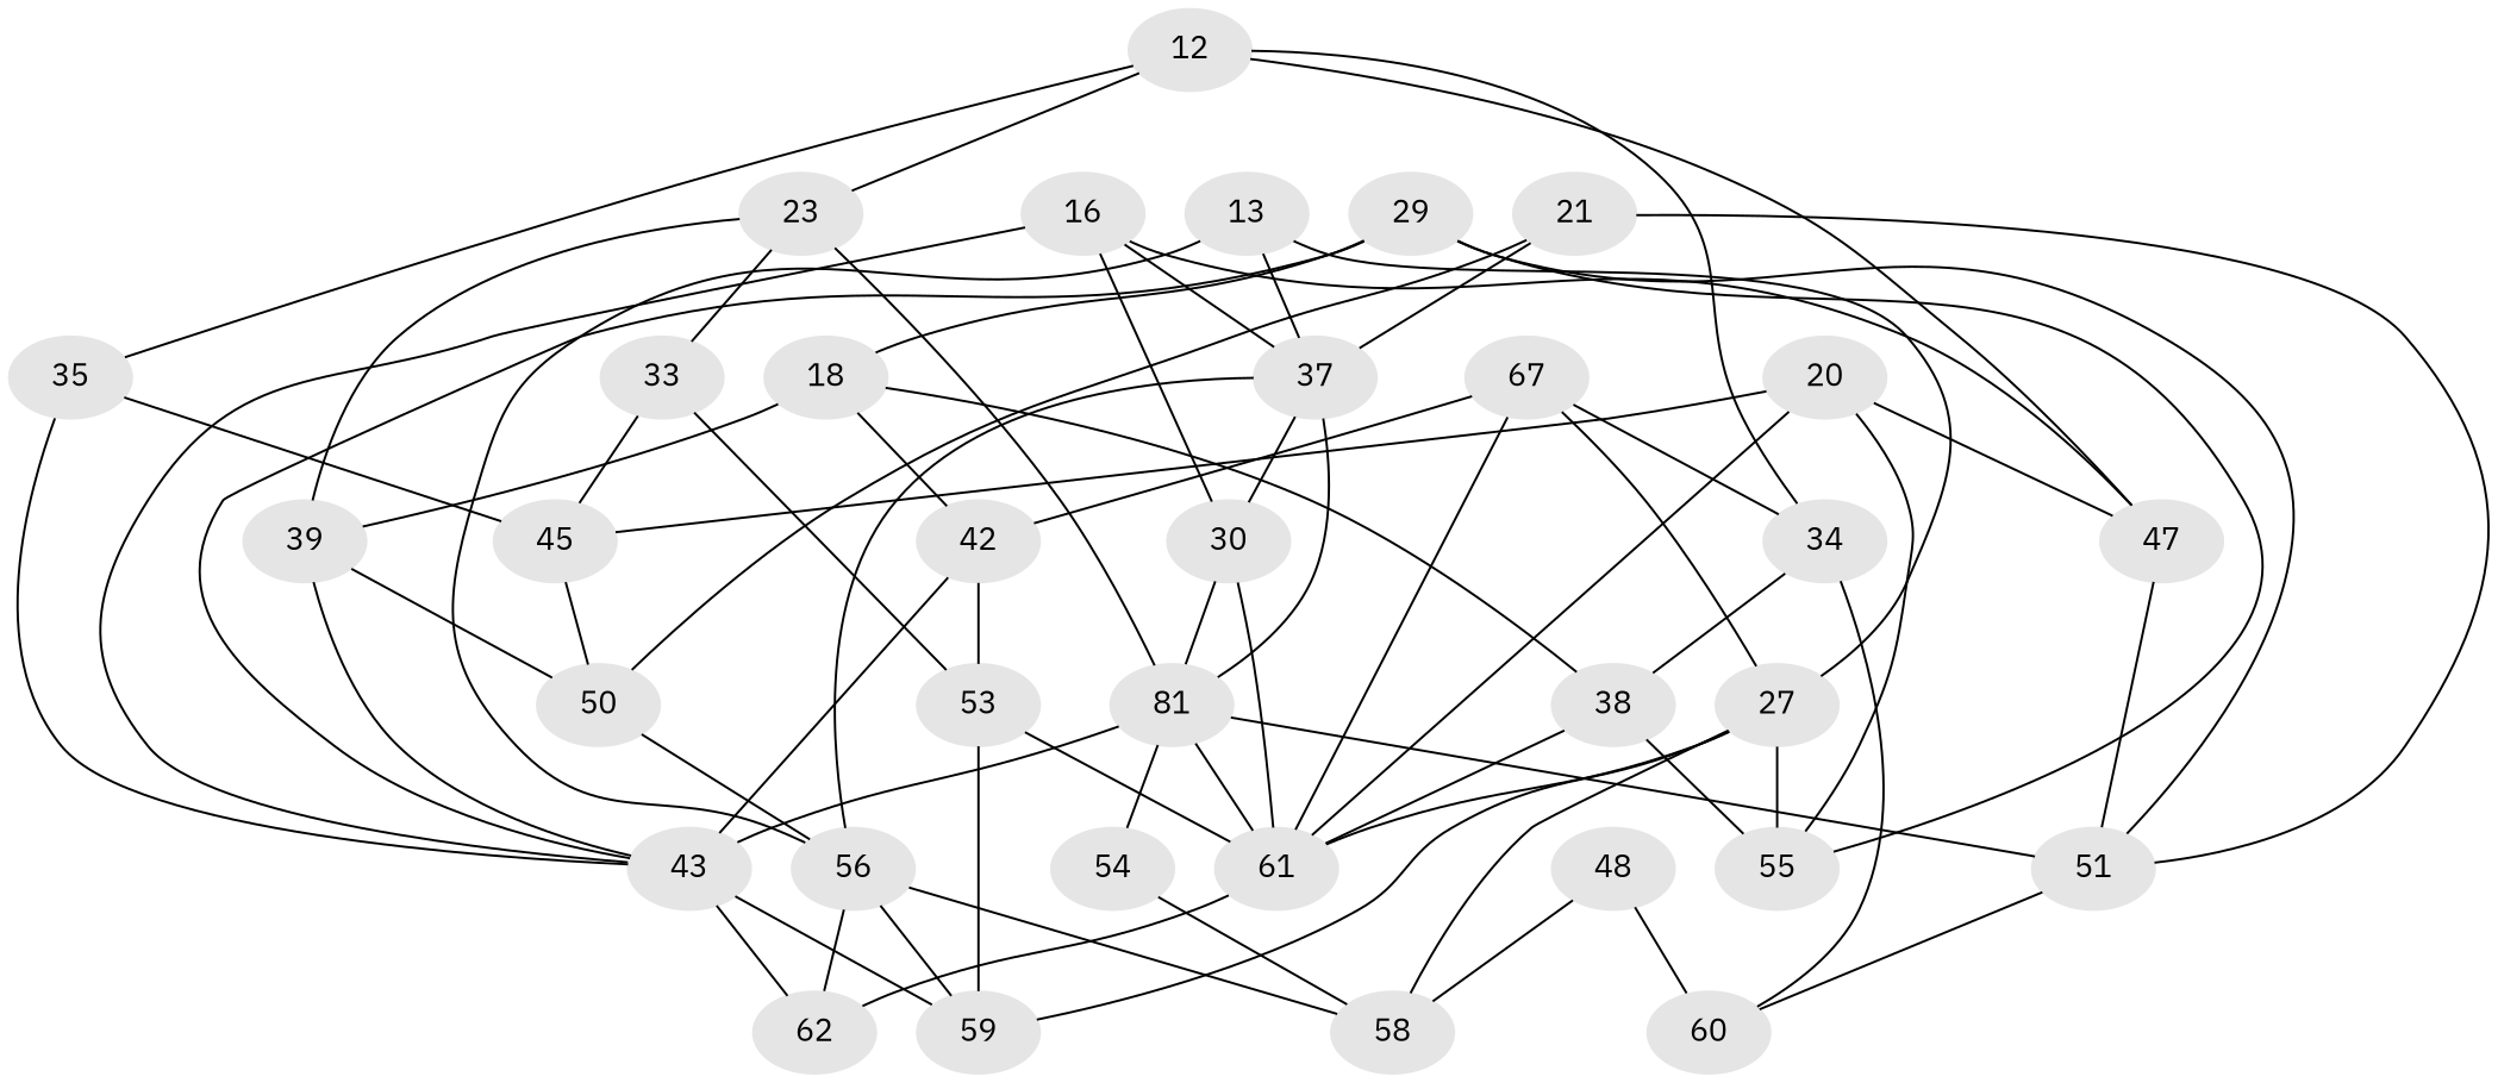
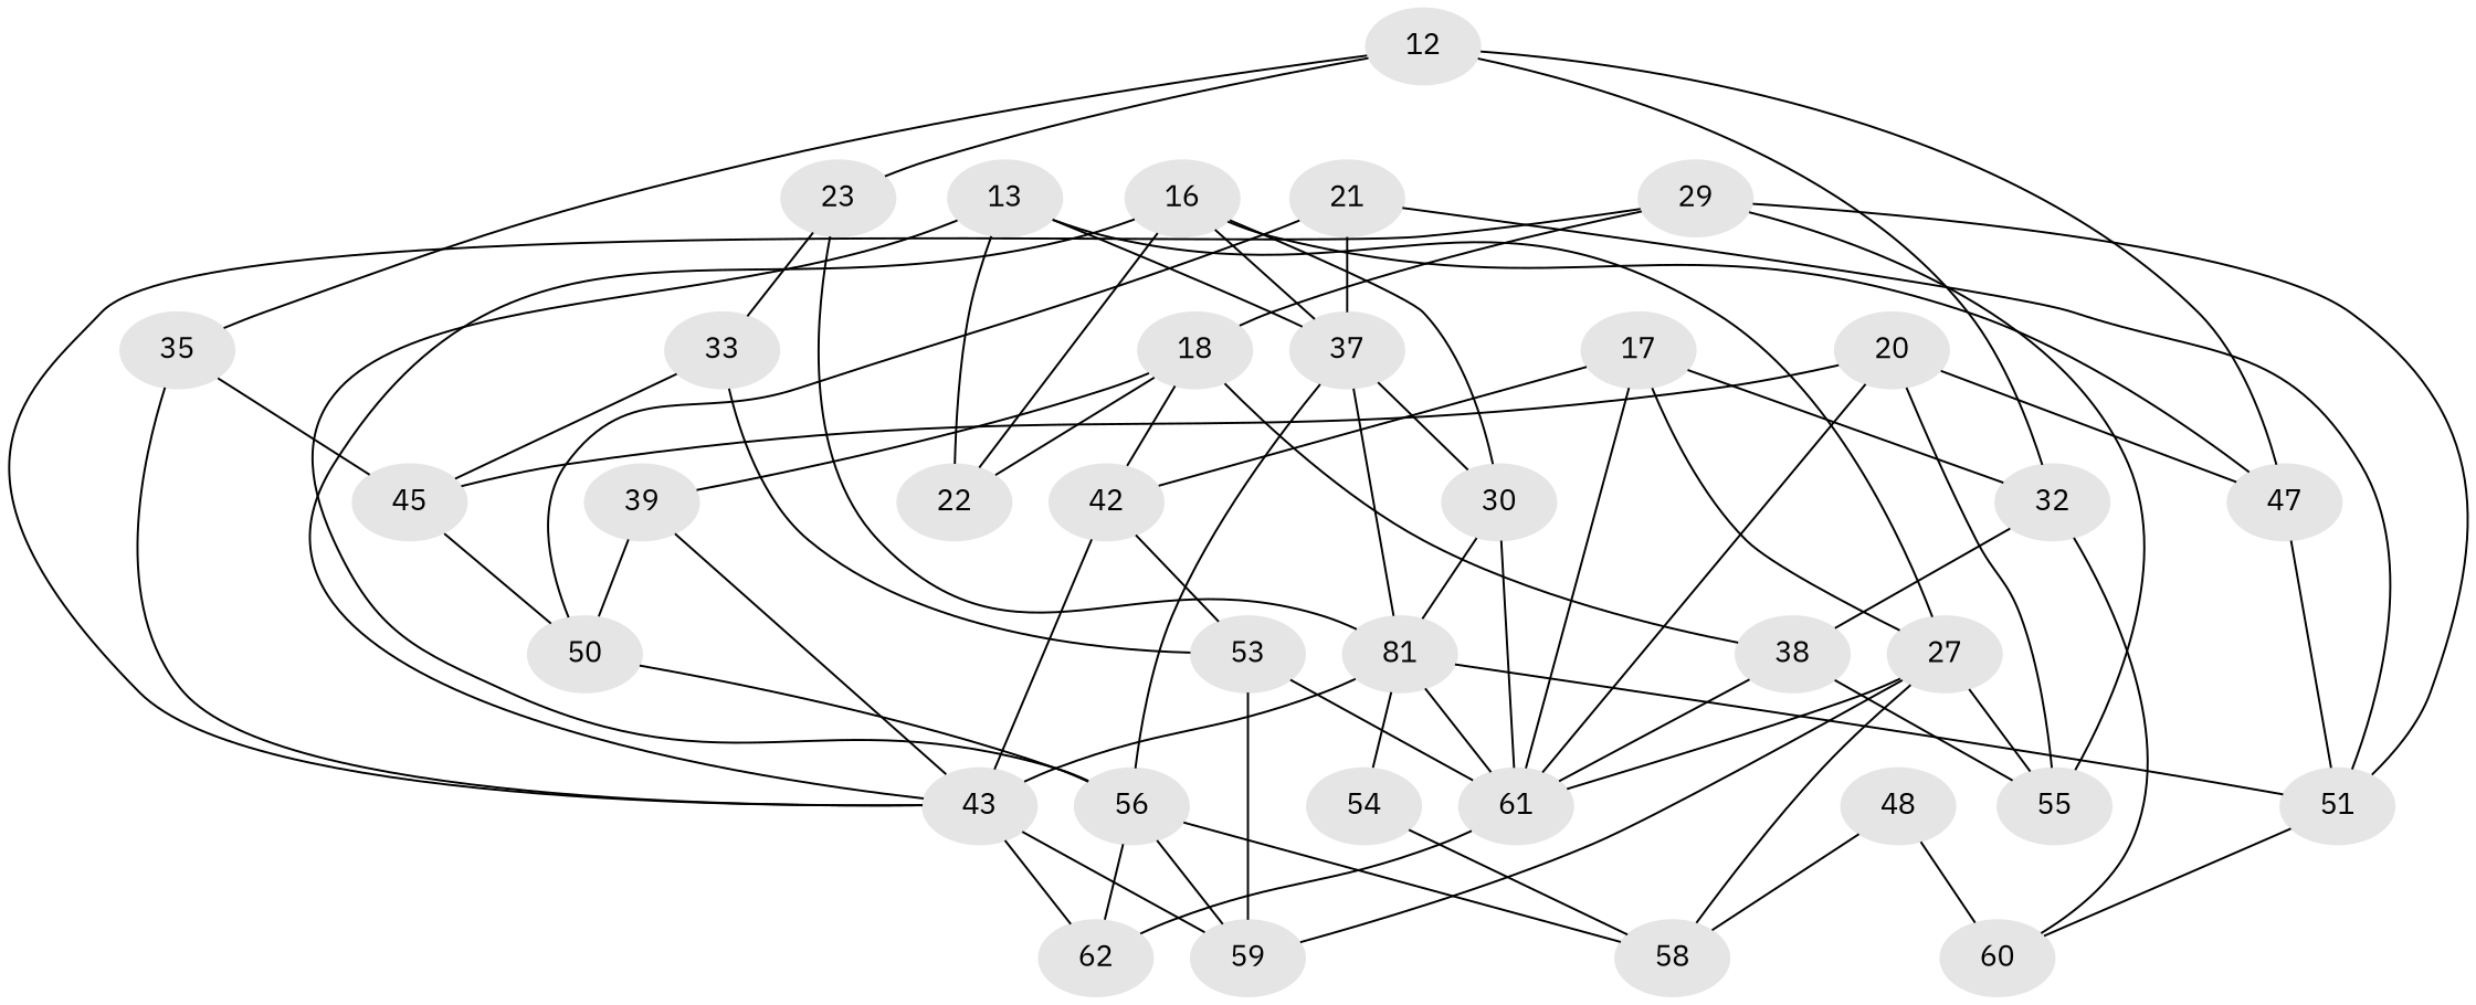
  graph {
    fontname="IBM Plex Sans"
    node [color=gray90 fontname="IBM Plex Sans" style=filled]
    edge [fontname="IBM Plex Sans"]
    12
    23
-   32 [label=34]
+   32
    35
    n5 [label=47]
    39
    33
    n8 [label=81 super="+7+34+25"]
    38
    60
    43 [super="+24"]
    45
    51 [super="+15"]
    13
+   22
    27 [super="+4+19"]
    37 [super="+8"]
    56 [super="+47+9"]
    61 [super="+31+36"]
    55
    58 [super="+5"]
    59 [super="+52"]
    30
    62 [super="+57"]
    16 [super="+11"]
-   17 [label=67]
+   17
    42
    53
    18
    50
    20
    21
    54
    29
    48 [super="+28"]
    12 -- 23
    12 -- 32
    12 -- 35
    12 -- n5
-   23 -- 39
    23 -- 33
    23 -- n8
    32 -- 38
    32 -- 60
    35 -- 43
    35 -- 45
    n5 -- 51
    39 -- 43
    39 -- 50
    33 -- 45
    33 -- 53
    n8 -- 43
    n8 -- 51 [weight=2]
    n8 -- 61 [weight=4]
    n8 -- 54 [weight=2]
    38 -- 61
    38 -- 55
    43 -- 59 [weight=2]
    43 -- 62 [weight=2]
    45 -- 50
    51 -- 60
+   13 -- 22
    13 -- 27
    13 -- 37
    13 -- 56
    27 -- 61
    27 -- 55
    27 -- 58
    27 -- 59 [weight=2]
    37 -- n8
    37 -- 56
    37 -- 30
    56 -- 58 [weight=2]
    56 -- 59
    56 -- 62 [weight=2]
    61 -- 62
    30 -- n8
    30 -- 61 [weight=2]
    16 -- n5
    16 -- 43
+   16 -- 22 [weight=2]
    16 -- 37
    16 -- 30
    17 -- 32
    17 -- 27
    17 -- 61
    17 -- 42
    42 -- 43
    42 -- 53
    53 -- 61
    53 -- 59
    18 -- 39
    18 -- 38
+   18 -- 22
    18 -- 42
    50 -- 56
    20 -- n5
    20 -- 45
    20 -- 61
    20 -- 55
    21 -- 51
    21 -- 37
    21 -- 50
    54 -- 58
    29 -- 43
    29 -- 51
    29 -- 55
    29 -- 18
    48 -- 60 [weight=2]
    48 -- 58 [weight=2]
  }
